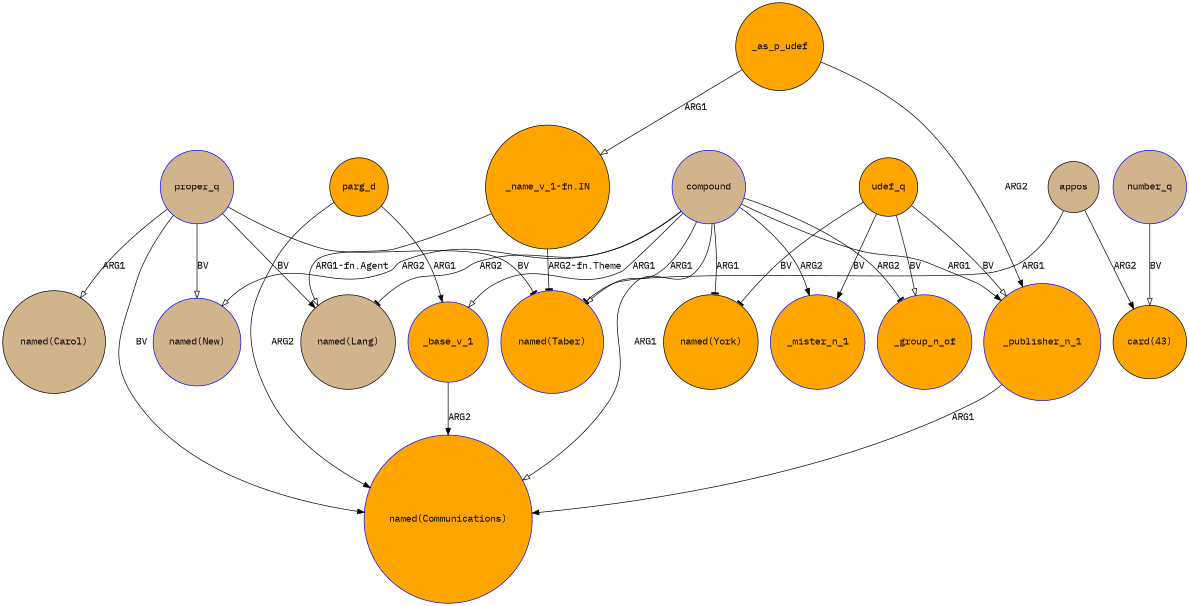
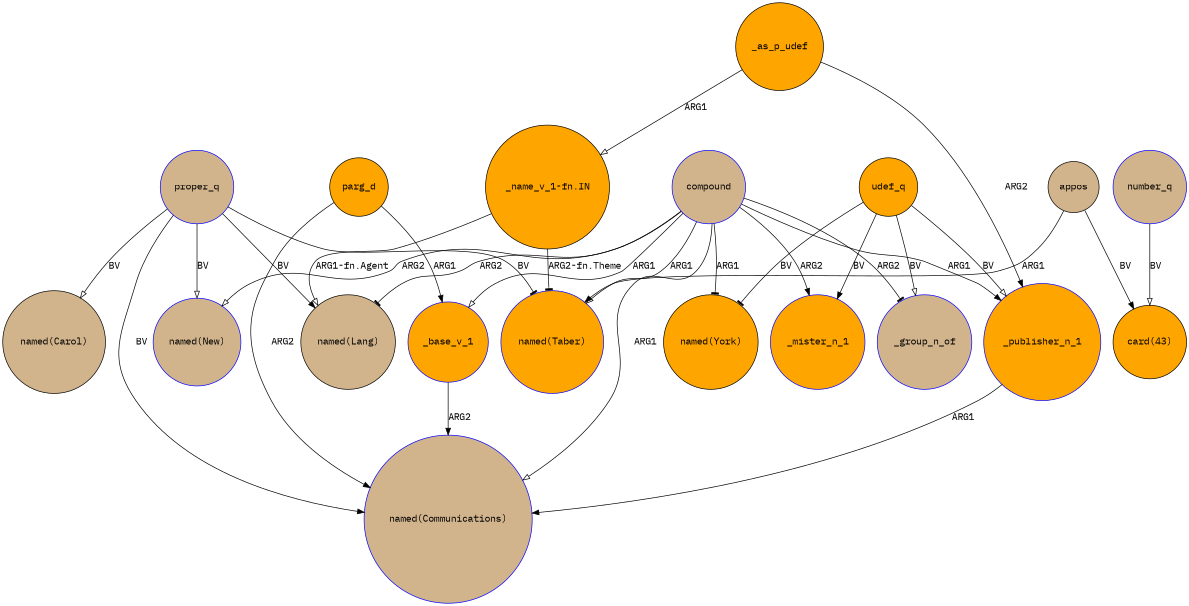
  digraph {
    fontname="IBM Plex Mono"
    node [color=blue fillcolor=orange fontname="IBM Plex Mono" shape=circle style=filled]
    edge [arrowhead=normal fontname="IBM Plex Mono"]
    proper_q [fillcolor=tan]
    "named(Lang)" [color=black fillcolor=tan]
-   "named(Communications)"
+   "named(Communications)" [fillcolor=tan]
    "named(New)" [fillcolor=tan]
    "named(Taber)"
    "named(Carol)" [color=black fillcolor=tan]
    _base_v_1
    "_name_v_1-fn.IN" [color=black]
    udef_q [color=black]
    _publisher_n_1
    _mister_n_1
    "named(York)" [color=black]
-   _group_n_of
+   _group_n_of [fillcolor=tan]
    compound [fillcolor=tan]
    number_q [fillcolor=tan]
    "card(43)" [color=black]
    appos [color=black fillcolor=tan]
    n18 [color=black label=_as_p_udef]
    parg_d [color=black]
    proper_q -> "named(Lang)" [label=BV]
    proper_q -> "named(Communications)" [label=BV]
    proper_q -> "named(New)" [arrowhead=onormal label=BV]
    proper_q -> "named(Taber)" [arrowhead=tee label=BV]
-   proper_q -> "named(Carol)" [arrowhead=onormal label=ARG1]
+   proper_q -> "named(Carol)" [arrowhead=onormal label=BV]
    _base_v_1 -> "named(Communications)" [label=ARG2]
    "_name_v_1-fn.IN" -> "named(Lang)" [arrowhead=onormal label="ARG1-fn.Agent"]
    "_name_v_1-fn.IN" -> "named(Taber)" [arrowhead=tee label="ARG2-fn.Theme"]
    udef_q -> _publisher_n_1 [arrowhead=onormal label=BV]
    udef_q -> _mister_n_1 [label=BV]
    udef_q -> "named(York)" [arrowhead=tee label=BV]
    udef_q -> _group_n_of [arrowhead=onormal label=BV]
    _publisher_n_1 -> "named(Communications)" [label=ARG1]
    compound -> "named(Lang)" [arrowhead=tee label=ARG2]
    compound -> "named(Communications)" [arrowhead=onormal label=ARG1]
    compound -> "named(New)" [arrowhead=onormal label=ARG2]
    compound -> "named(Taber)" [arrowhead=onormal label=ARG1]
    compound -> _base_v_1 [arrowhead=onormal label=ARG1]
    compound -> _publisher_n_1 [label=ARG1]
    compound -> _mister_n_1 [label=ARG2]
    compound -> "named(York)" [arrowhead=tee label=ARG1]
    compound -> _group_n_of [arrowhead=tee label=ARG2]
    number_q -> "card(43)" [arrowhead=onormal label=BV]
-   appos -> "named(Taber)" [arrowhead=tee label=ARG1]
-   appos -> "card(43)" [label=ARG2]
+   appos -> "named(Taber)" [label=ARG1]
+   appos -> "card(43)" [label=BV]
    n18 -> "_name_v_1-fn.IN" [arrowhead=onormal label=ARG1]
    n18 -> _publisher_n_1 [label=ARG2]
    parg_d -> "named(Communications)" [label=ARG2]
    parg_d -> _base_v_1 [label=ARG1]
  }
